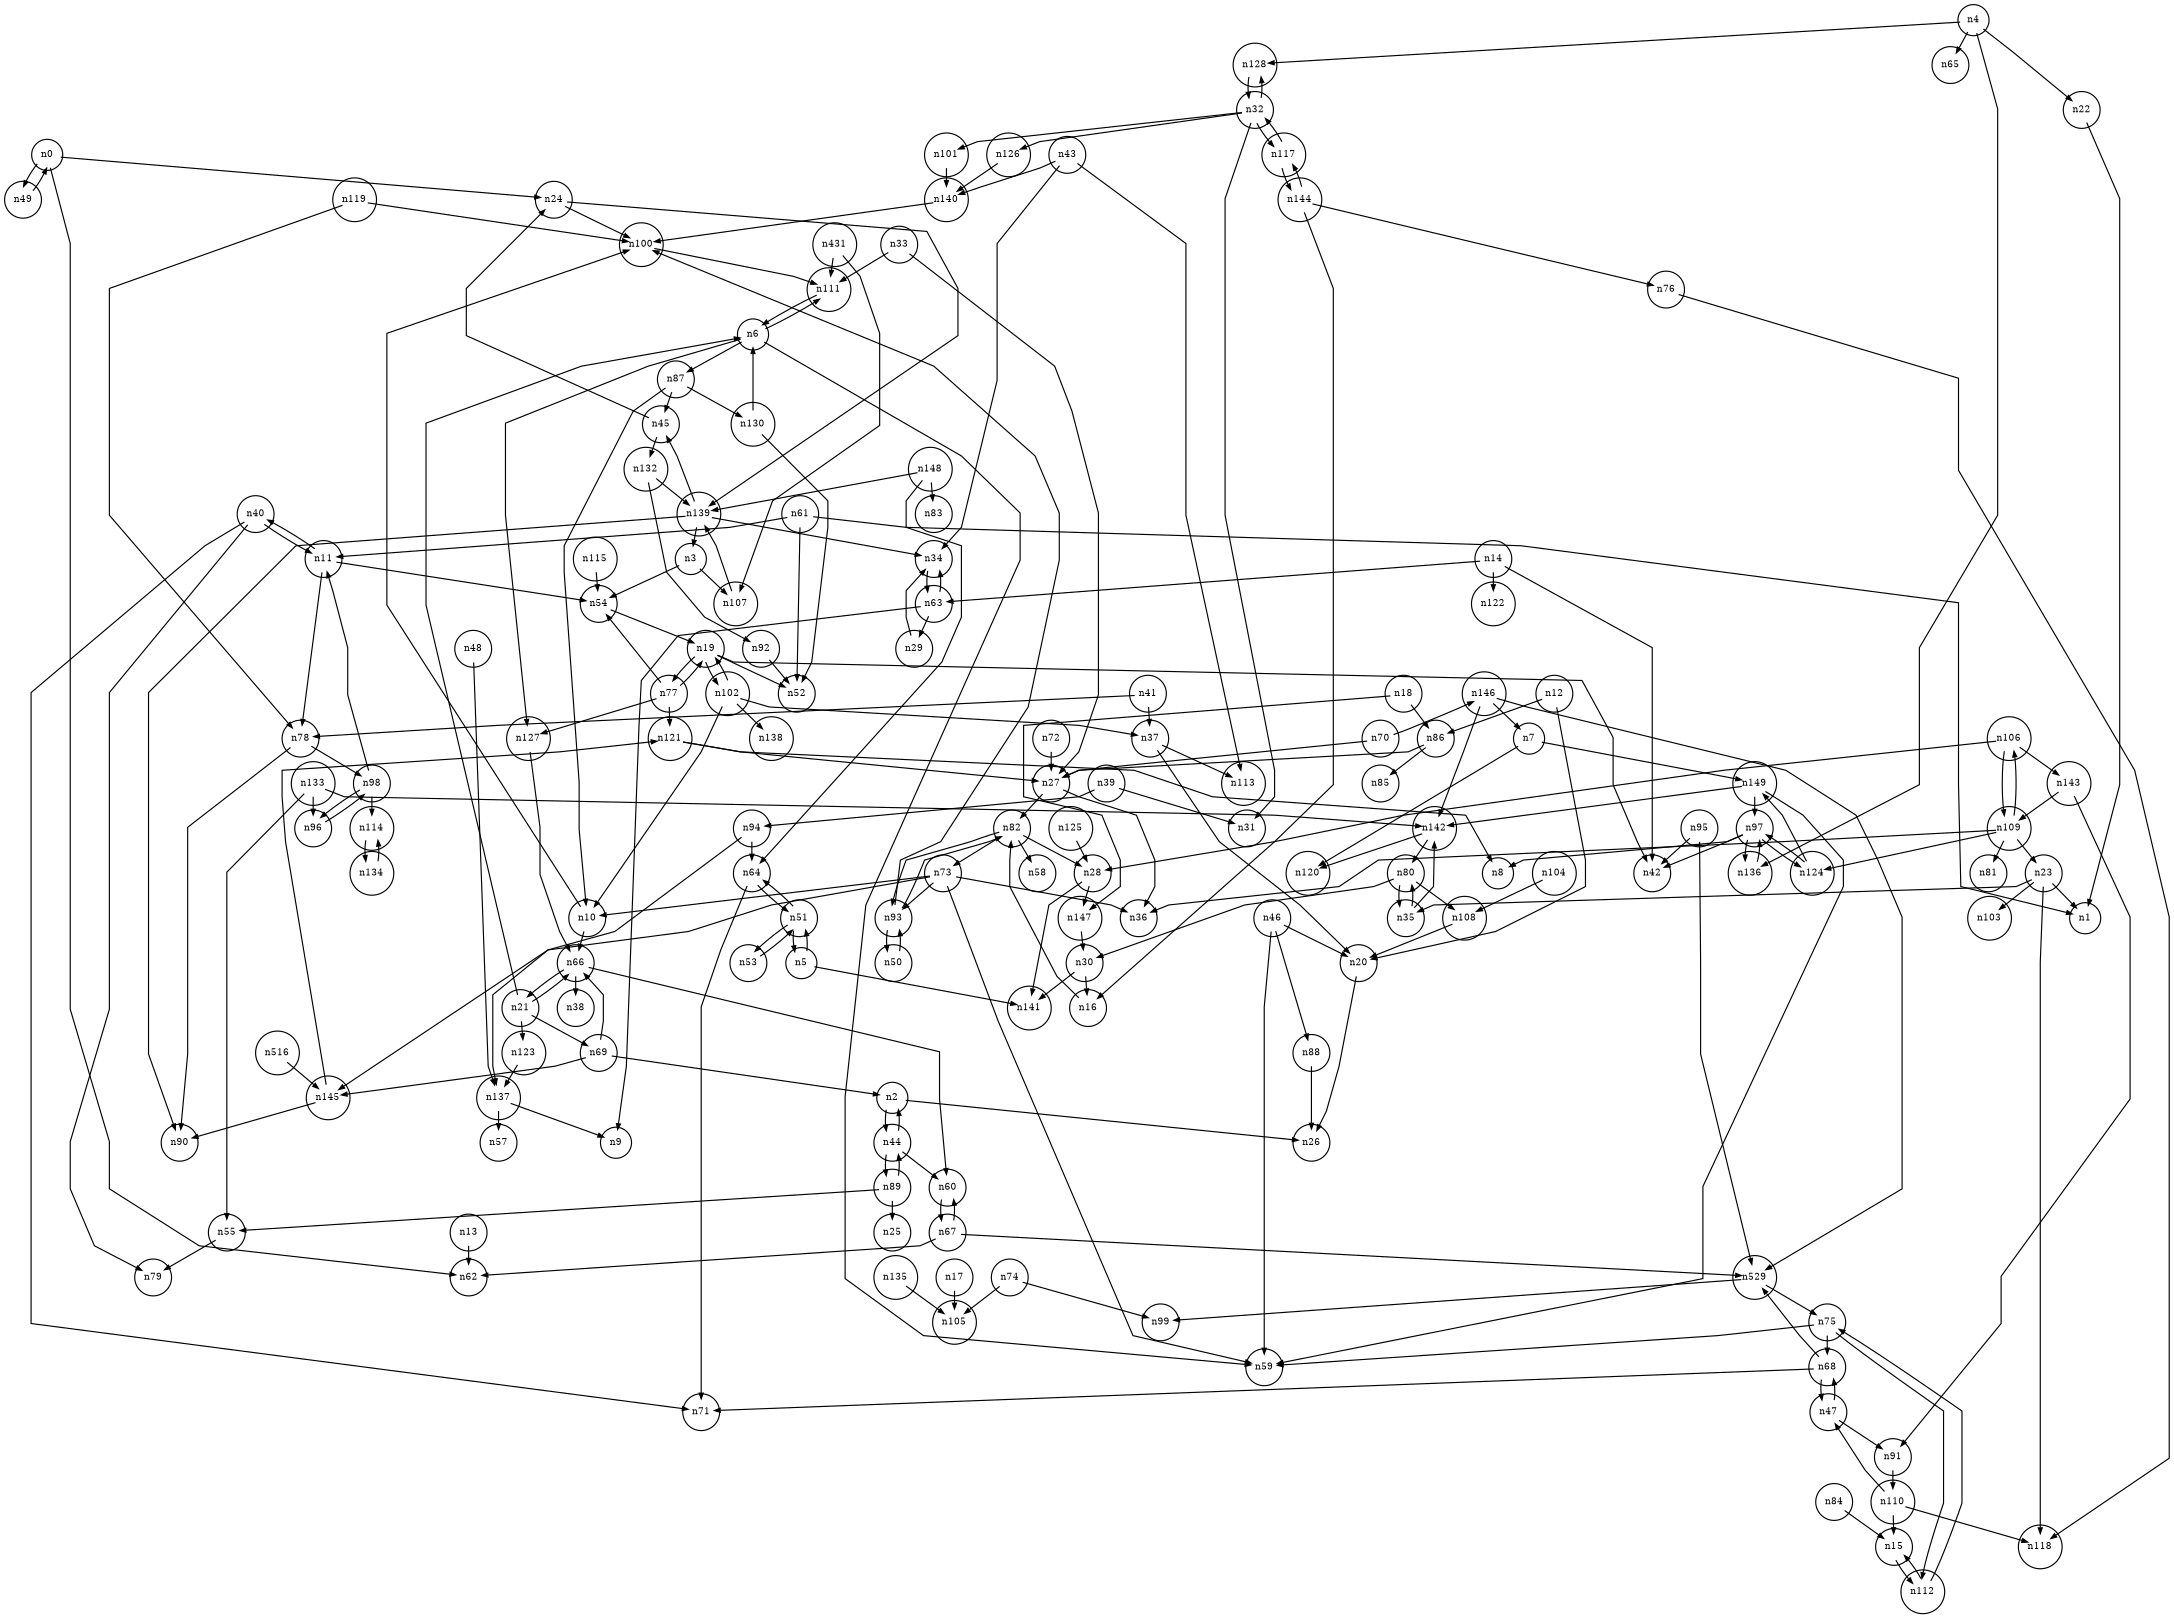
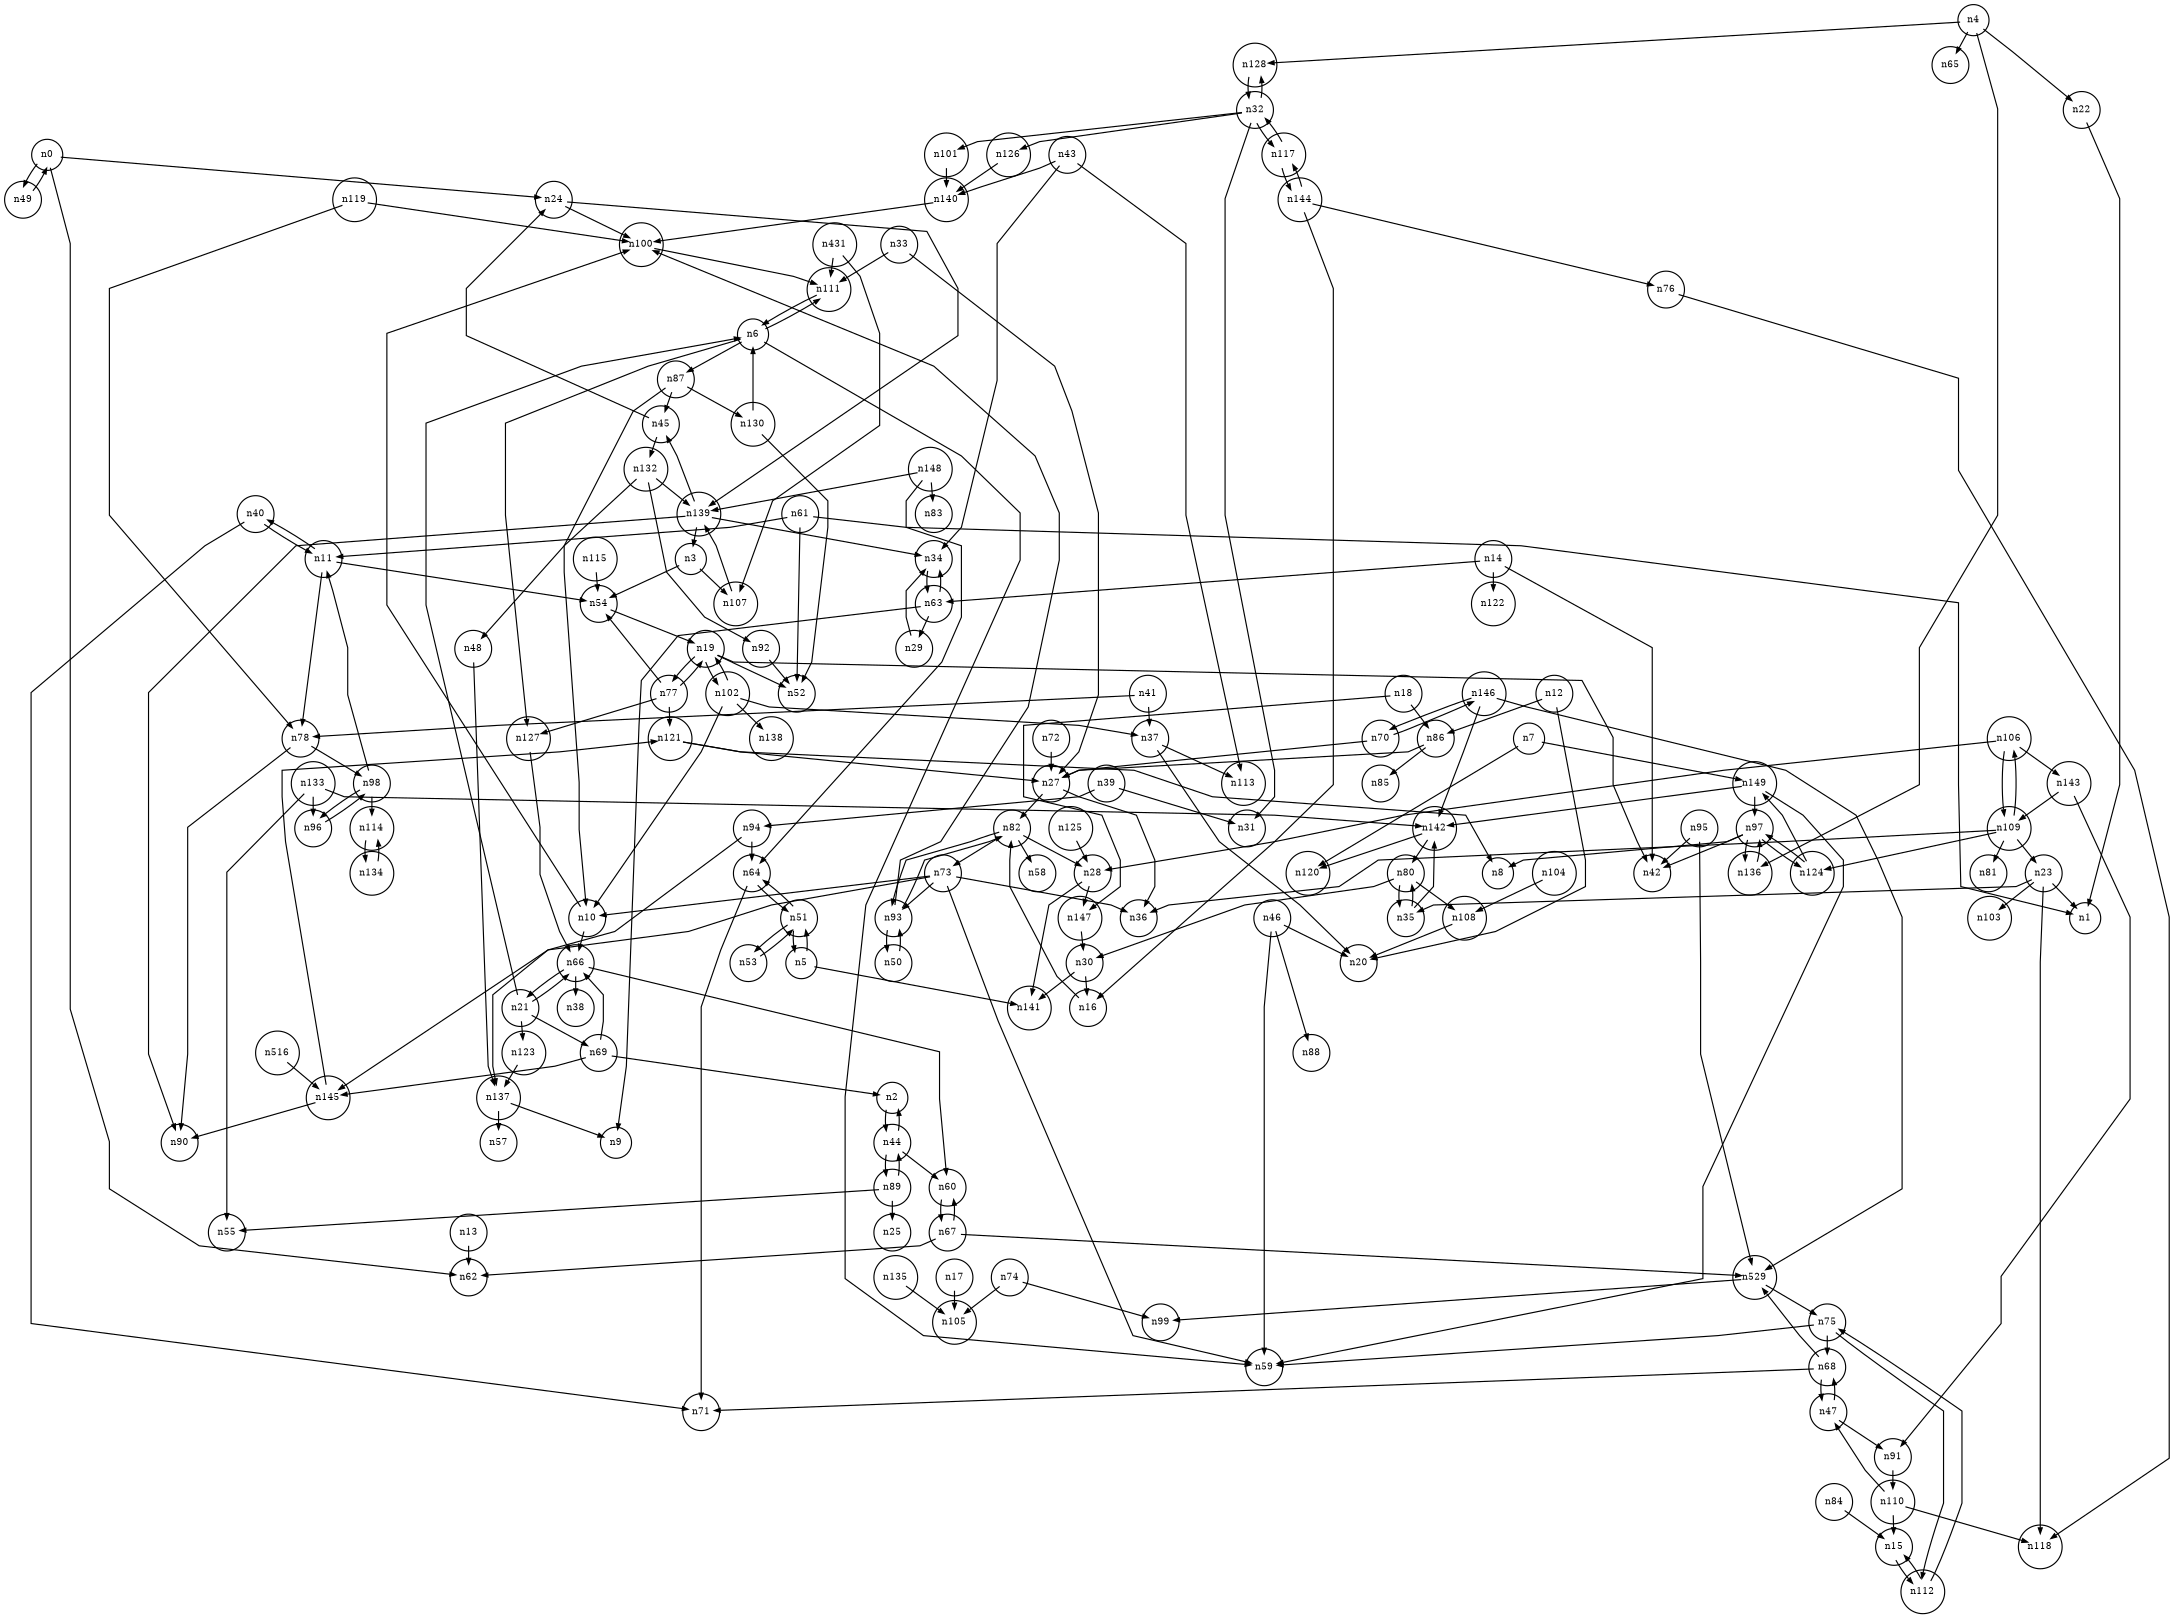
  digraph {
    fontsize=8
    nodesep=0.22
    nodesize=0.32
    ranksep=0.22
    splines=polyline
    node [fixedsize=shape fontsize=8 shape=circle]
    edge [arrowsize=0.5]
    n24 [width=0.32]
    n100 [width=0.32]
    n139 [width=0.32]
    n111 [width=0.32]
    n3 [width=0.32]
    n45 [width=0.32]
    n90 [width=0.32]
    n34 [width=0.32]
    n6 [width=0.32]
    n54 [width=0.32]
    n107 [width=0.32]
    n132 [width=0.32]
    n63 [width=0.32]
    n0 [width=0.32]
    n49 [width=0.32]
    n62 [width=0.32]
    n2 [width=0.32]
-   n26 [width=0.32]
    n44 [width=0.32]
    n60 [width=0.32]
    n89 [width=0.32]
    n67 [width=0.32]
    n25 [width=0.32]
    n55 [width=0.32]
    n19 [width=0.32]
    n42 [width=0.32]
    n52 [width=0.32]
    n77 [width=0.32]
    n102 [width=0.32]
    n127 [width=0.32]
    n121 [width=0.32]
    n10 [width=0.32]
    n37 [width=0.32]
    n138 [width=0.32]
    n22 [width=0.32]
    n1 [width=0.32]
    n4 [width=0.32]
    n65 [width=0.32]
    n128 [width=0.32]
    n136 [width=0.32]
    n32 [width=0.32]
    n97 [width=0.32]
    n31 [width=0.32]
    n101 [width=0.32]
    n126 [width=0.32]
    n117 [width=0.32]
    n8 [width=0.32]
    n124 [width=0.32]
    n140 [width=0.32]
    n144 [width=0.32]
    n149 [width=0.32]
    n5 [width=0.32]
    n141 [width=0.32]
    n51 [width=0.32]
    n64 [width=0.32]
    n53 [width=0.32]
    n71 [width=0.32]
    n59 [width=0.32]
    n87 [width=0.32]
    n130 [width=0.32]
    n66 [width=0.32]
    n21 [width=0.32]
    n38 [width=0.32]
    n48 [width=0.32]
    n92 [width=0.32]
    n69 [width=0.32]
    n123 [width=0.32]
    n7 [width=0.32]
    n120 [width=0.32]
    n142 [width=0.32]
    n80 [width=0.32]
    n30 [width=0.32]
    n35 [width=0.32]
    n108 [width=0.32]
    n11 [width=0.32]
    n78 [width=0.32]
    n40 [width=0.32]
    n98 [width=0.32]
-   n79 [width=0.32]
    n96 [width=0.32]
    n114 [width=0.32]
    n134 [width=0.32]
    n20 [width=0.32]
    n12 [width=0.32]
    n86 [width=0.32]
    n27 [width=0.32]
    n85 [width=0.32]
    n36 [width=0.32]
    n82 [width=0.32]
    n28 [width=0.32]
    n73 [width=0.32]
    n93 [width=0.32]
    n58 [width=0.32]
    n13 [width=0.32]
    n14 [width=0.32]
    n122 [width=0.32]
    n9 [width=0.32]
    n29 [width=0.32]
    n17 [width=0.32]
    n105 [width=0.32]
    n18 [width=0.32]
    n147 [width=0.32]
    n16 [width=0.32]
    n113 [width=0.32]
    n145 [width=0.32]
    n137 [width=0.32]
    n57 [width=0.32]
    n23 [width=0.32]
    n103 [width=0.32]
    n118 [width=0.32]
    n50 [width=0.32]
    n76 [width=0.32]
    n33 [width=0.32]
    n39 [width=0.32]
    n94 [width=0.32]
    n41 [width=0.32]
    n43 [width=0.32]
    n129 [label=n529 width=0.32]
    n99 [width=0.32]
    n75 [width=0.32]
    n46 [width=0.32]
    n88 [width=0.32]
    n91 [width=0.32]
    n110 [width=0.32]
    n47 [width=0.32]
    n15 [width=0.32]
    n68 [width=0.32]
    n112 [width=0.32]
    n61 [width=0.32]
    n70 [width=0.32]
    n146 [width=0.32]
    n72 [width=0.32]
    n74 [width=0.32]
    n84 [width=0.32]
    n95 [width=0.32]
    n104 [width=0.32]
    n106 [width=0.32]
    n143 [width=0.32]
    n109 [width=0.32]
    n81 [width=0.32]
    n115 [width=0.32]
    n116 [label=n516 width=0.32]
    n119 [width=0.32]
    n125 [width=0.32]
    n131 [label=n431 width=0.32]
    n133 [width=0.32]
    n135 [width=0.32]
    n148 [width=0.32]
    n83 [width=0.32]
    n24 -> n100
    n24 -> n139
    n100 -> n111
    n139 -> n3
    n139 -> n45
    n139 -> n90
    n139 -> n34
    n111 -> n6
    n3 -> n54
    n3 -> n107
    n45 -> n24
    n45 -> n132
    n34 -> n63
    n6 -> n111
    n6 -> n127
    n6 -> n59
    n6 -> n87
    n54 -> n19
    n107 -> n139
    n132 -> n139
+   n132 -> n48
    n132 -> n92
    n63 -> n34
    n63 -> n9
    n63 -> n29
    n0 -> n24
    n0 -> n49
    n0 -> n62
    n49 -> n0
-   n2 -> n26
    n2 -> n44
    n44 -> n2
    n44 -> n60
    n44 -> n89
    n60 -> n67
    n89 -> n44
    n89 -> n25
    n89 -> n55
    n67 -> n62
    n67 -> n60
    n67 -> n129
-   n55 -> n79
    n19 -> n42
    n19 -> n52
    n19 -> n77
    n19 -> n102
    n77 -> n54
    n77 -> n19
    n77 -> n127
    n77 -> n121
    n102 -> n19
    n102 -> n10
    n102 -> n37
    n102 -> n138
    n127 -> n66
    n121 -> n8
    n121 -> n27
    n10 -> n100
    n10 -> n66
    n37 -> n20
    n37 -> n113
    n22 -> n1
    n4 -> n22
    n4 -> n65
    n4 -> n128
    n4 -> n136
    n128 -> n32
    n136 -> n97
    n32 -> n128
    n32 -> n31
    n32 -> n101
    n32 -> n126
    n32 -> n117
    n97 -> n42
    n97 -> n136
    n97 -> n8
    n97 -> n124
    n101 -> n140
    n126 -> n140
    n117 -> n32
    n117 -> n144
    n124 -> n97
    n124 -> n149
    n140 -> n100
    n144 -> n117
    n144 -> n16
    n144 -> n76
    n149 -> n97
    n149 -> n59
    n149 -> n142
    n5 -> n141
    n5 -> n51
    n51 -> n5
    n51 -> n64
    n51 -> n53
    n64 -> n51
    n64 -> n71
    n53 -> n51
    n87 -> n45
    n87 -> n10
    n87 -> n130
    n130 -> n6
    n130 -> n52
    n66 -> n60
    n66 -> n21
    n66 -> n38
    n21 -> n6
    n21 -> n66
    n21 -> n69
    n21 -> n123
    n48 -> n137
    n92 -> n52
    n69 -> n2
    n69 -> n66
    n69 -> n145
    n123 -> n137
    n7 -> n149
    n7 -> n120
    n142 -> n120
    n142 -> n80
    n80 -> n30
    n80 -> n35
    n80 -> n108
    n30 -> n141
    n30 -> n16
    n35 -> n142
    n35 -> n80
    n108 -> n20
    n11 -> n54
    n11 -> n78
    n11 -> n40
    n78 -> n90
    n78 -> n98
    n40 -> n71
    n40 -> n11
-   n40 -> n79
    n98 -> n11
    n98 -> n96
    n98 -> n114
    n96 -> n98
    n114 -> n134
    n134 -> n114
-   n20 -> n26
    n12 -> n20
    n12 -> n86
    n86 -> n27
    n86 -> n85
    n27 -> n36
    n27 -> n82
    n82 -> n28
    n82 -> n73
    n82 -> n93
    n82 -> n58
    n28 -> n141
    n28 -> n147
    n73 -> n10
    n73 -> n59
    n73 -> n36
    n73 -> n93
    n73 -> n145
    n93 -> n100
    n93 -> n82
    n93 -> n50
    n13 -> n62
    n14 -> n63
    n14 -> n42
    n14 -> n122
    n29 -> n34
    n17 -> n105
    n18 -> n86
    n18 -> n147
    n147 -> n30
    n16 -> n82
    n145 -> n90
    n145 -> n121
    n137 -> n9
    n137 -> n57
    n23 -> n1
    n23 -> n35
    n23 -> n103
    n23 -> n118
    n50 -> n93
    n76 -> n118
    n33 -> n111
    n33 -> n27
    n39 -> n31
    n39 -> n94
    n94 -> n64
    n94 -> n137
    n41 -> n37
    n41 -> n78
    n43 -> n34
    n43 -> n140
    n43 -> n113
    n129 -> n99
    n129 -> n75
    n75 -> n59
    n75 -> n68
    n75 -> n112
    n46 -> n59
    n46 -> n20
    n46 -> n88
-   n88 -> n26
    n91 -> n110
    n110 -> n118
    n110 -> n47
    n110 -> n15
    n47 -> n91
    n47 -> n68
    n15 -> n112
    n68 -> n71
    n68 -> n129
    n68 -> n47
    n112 -> n75
    n112 -> n15
    n61 -> n52
    n61 -> n1
    n61 -> n11
    n70 -> n27
    n70 -> n146
    n146 -> n142
    n146 -> n129
-   n146 -> n7
+   n146 -> n70
    n72 -> n27
    n74 -> n105
    n74 -> n99
    n84 -> n15
    n95 -> n42
    n95 -> n129
    n104 -> n108
    n106 -> n28
    n106 -> n143
    n106 -> n109
    n143 -> n91
    n143 -> n109
    n109 -> n124
    n109 -> n36
    n109 -> n23
    n109 -> n106
    n109 -> n81
    n115 -> n54
    n116 -> n145
    n119 -> n100
    n119 -> n78
    n125 -> n28
    n131 -> n111
    n131 -> n107
    n133 -> n55
    n133 -> n142
    n133 -> n96
    n135 -> n105
    n148 -> n139
    n148 -> n64
    n148 -> n83
  }
